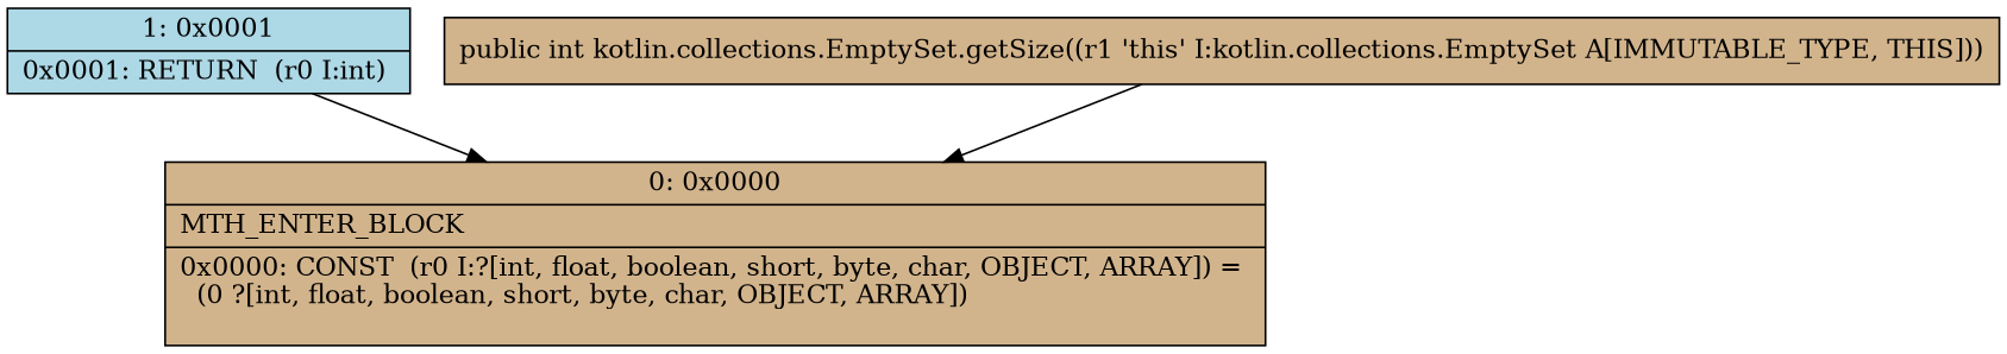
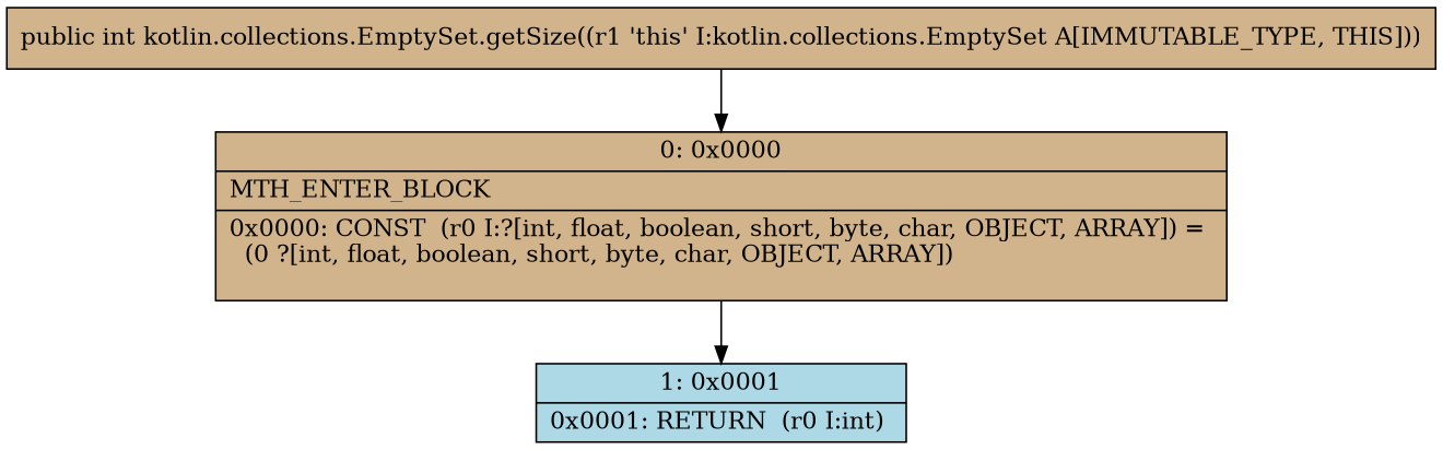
  digraph {
    node [shape=record style=filled fillcolor=tan]
    n1 [label="{0\:\ 0x0000|MTH_ENTER_BLOCK\l|0x0000: CONST  (r0 I:?[int, float, boolean, short, byte, char, OBJECT, ARRAY]) = \l  (0 ?[int, float, boolean, short, byte, char, OBJECT, ARRAY])\l \l}"]
    n2 [label="{1\:\ 0x0001|0x0001: RETURN  (r0 I:int) \l}" fillcolor=lightblue]
    n3 [label="{public int kotlin.collections.EmptySet.getSize((r1 'this' I:kotlin.collections.EmptySet A[IMMUTABLE_TYPE, THIS])) }"]
-   n2 -> n1
+   n1 -> n2
    n3 -> n1
  }
